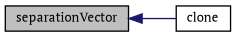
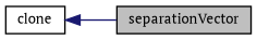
  digraph {
    rankdir=LR
    fontname="PT Serif"
    node [color=black fontname="PT Serif" fontsize=10 shape=record]
    n1 [fillcolor=grey75 fontcolor=black height=0.2 label=separationVector style=filled width=0.4]
    n2 [height=0.2 label=clone width=0.4]
-   n1 -> n2 [color=midnightblue dir=back fontname="PT Serif" fontsize=10 labelfontname=FreeSans labelfontsize=10 style=solid]
+   n2 -> n1 [color=midnightblue dir=back fontname="PT Serif" fontsize=10 labelfontname=FreeSans labelfontsize=10 style=solid]
  }
